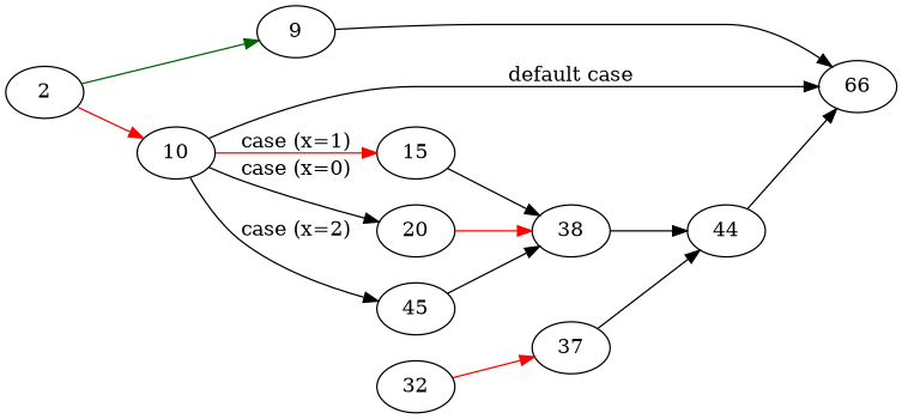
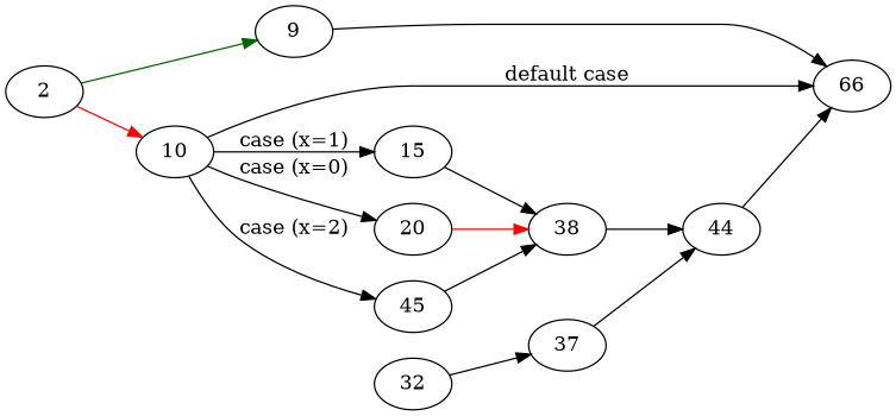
  strict digraph {
    rankdir=LR
    2 [entry=true]
    9
    10
    66
    15
    20
    45
    38
    44
    32
    37
    2 -> 9 [color=darkgreen cond=true]
    2 -> 10 [color=red cond=false]
    9 -> 66
    10 -> 66 [cond="default case" label="default case"]
-   10 -> 15 [cond="case (x=1)" label="case (x=1)" color=red]
+   10 -> 15 [cond="case (x=1)" label="case (x=1)"]
    10 -> 20 [cond="case (x=0)" label="case (x=0)"]
    10 -> 45 [cond="case (x=2)" label="case (x=2)"]
    15 -> 38
    20 -> 38 [color=red cond=false]
    45 -> 38
    38 -> 44
    44 -> 66
-   32 -> 37 [color=red]
+   32 -> 37
    37 -> 44
  }
